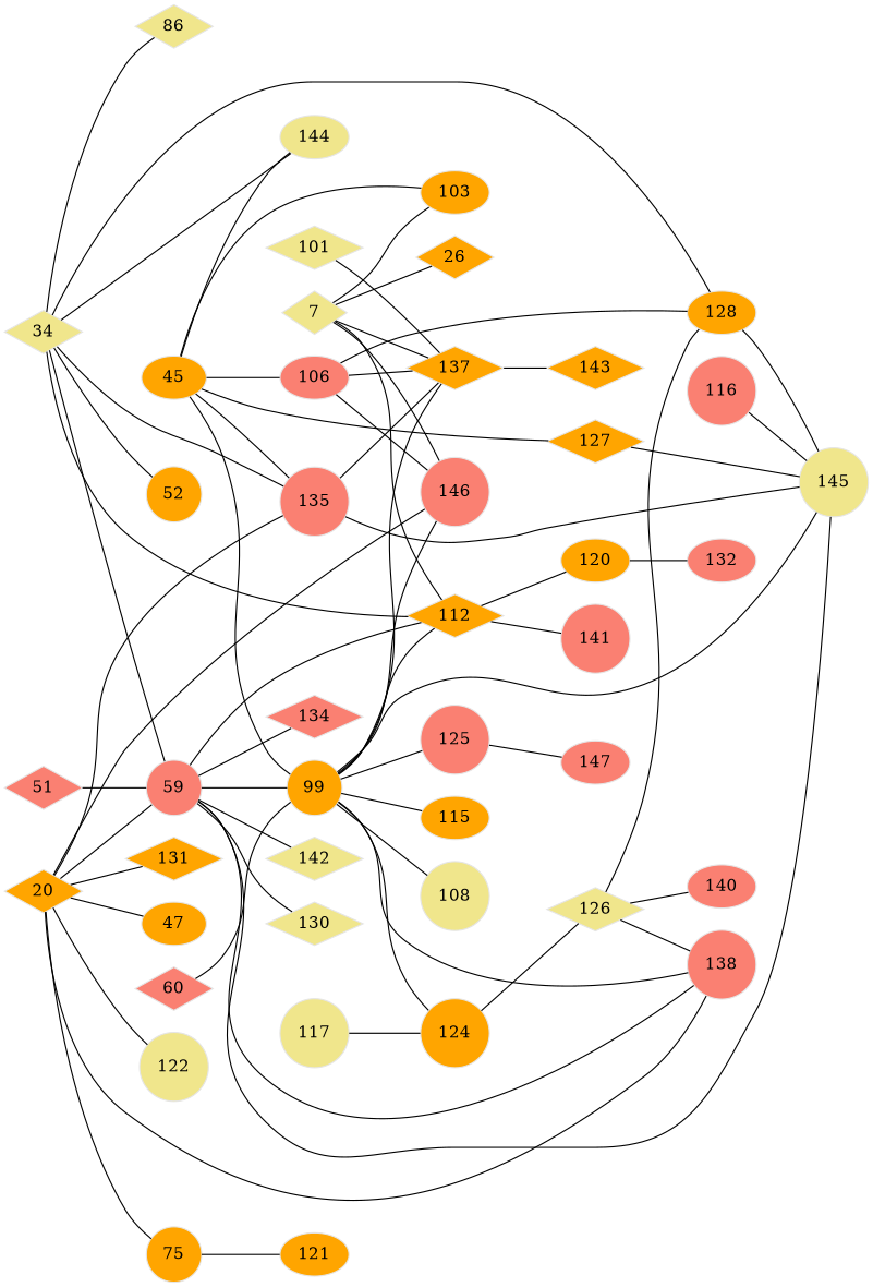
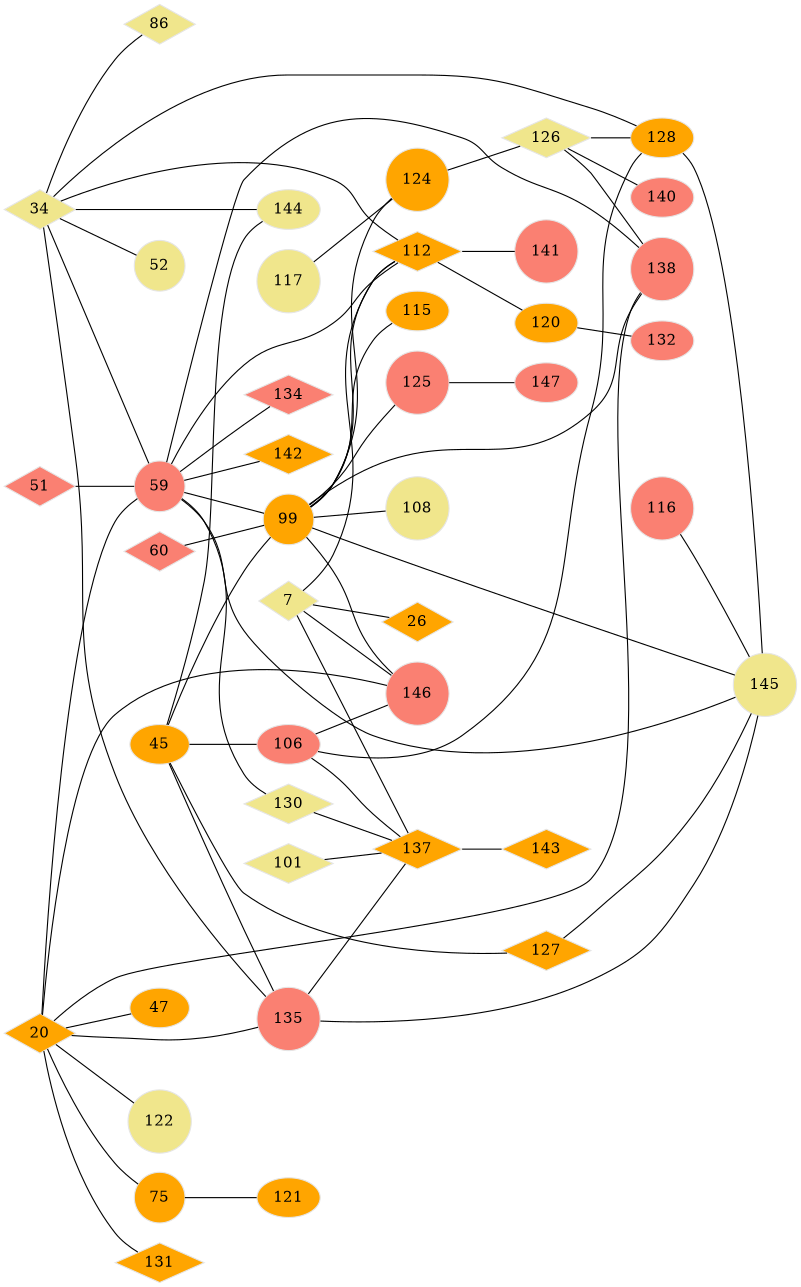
  graph {
    rankdir=LR
    node [color=gray90 fillcolor=orange shape=diamond style=filled]
    n1 [label=26 super="+33"]
    7 [fillcolor=khaki]
-   103 [shape=ellipse super="+83"]
    112 [super="+39+88+104+73+50"]
    137 [super="+129+123"]
    146 [fillcolor=salmon shape=circle super="+114+107+118"]
    120 [shape=ellipse]
    141 [fillcolor=salmon shape=circle]
    143
    20 [super="+16"]
    47 [shape=ellipse]
    59 [fillcolor=salmon shape=circle super="+4+3+9+57"]
    75 [shape=circle super="+38"]
    122 [fillcolor=khaki shape=circle]
    131 [super="+55+63+70+72"]
    135 [fillcolor=salmon shape=circle super="+61+109+43+119"]
    138 [fillcolor=salmon shape=circle super="+113+84+136"]
    99 [shape=circle super="+13+19+26+12"]
    130 [fillcolor=khaki]
    134 [fillcolor=salmon super="+11"]
-   142 [fillcolor=khaki]
+   142
    145 [fillcolor=khaki shape=circle super="+46+139"]
    121 [shape=ellipse]
    34 [fillcolor=khaki super="+25"]
-   52 [shape=circle]
+   52 [fillcolor=khaki shape=circle]
    n26 [fillcolor=khaki label=86]
    128 [shape=ellipse super="+110"]
    144 [fillcolor=khaki shape=ellipse super="+74"]
    45 [shape=ellipse super="+40"]
    106 [fillcolor=salmon shape=ellipse super="+41"]
    127 [super="+86"]
    108 [fillcolor=khaki shape=circle super="+80+94"]
    115 [shape=ellipse super="+62"]
    124 [shape=circle super="+44+97"]
    125 [fillcolor=salmon shape=circle]
    51 [fillcolor=salmon]
    60 [fillcolor=salmon super="+49"]
    126 [fillcolor=khaki super="+77"]
    147 [fillcolor=salmon shape=ellipse]
    101 [fillcolor=khaki super="+56"]
    132 [fillcolor=salmon shape=ellipse]
    116 [fillcolor=salmon shape=circle]
    117 [fillcolor=khaki shape=circle]
    140 [fillcolor=salmon shape=ellipse]
    7 -- n1
-   7 -- 103
    7 -- 112 [weight=2]
    7 -- 137
    7 -- 146
    112 -- 120
    112 -- 141
    137 -- 143
    120 -- 132
    20 -- 146
    20 -- 47
    20 -- 59 [weight=2]
    20 -- 75 [weight=2]
    20 -- 122
    20 -- 131
    20 -- 135
    20 -- 138
    59 -- 112 [weight=2]
    59 -- 138
    59 -- 99 [weight=2]
    59 -- 130
    59 -- 134
    59 -- 142
    59 -- 145 [weight=2]
    75 -- 121
    135 -- 137
    135 -- 145
    99 -- 112 [weight=3]
-   99 -- 137 [weight=2]
+   130 -- 137 [weight=2]
    99 -- 146
    99 -- 138 [weight=2]
    99 -- 145
    99 -- 108
    99 -- 115 [weight=2]
    99 -- 124 [weight=2]
    99 -- 125
    34 -- 112
    34 -- 59
    34 -- 135
    34 -- 52
    34 -- n26
    34 -- 128
    34 -- 144 [weight=2]
    128 -- 145 [weight=2]
-   45 -- 103
    45 -- 135
    45 -- 99 [weight=2]
    45 -- 144
    45 -- 106 [weight=2]
    45 -- 127
    106 -- 137
    106 -- 146
    106 -- 128
    127 -- 145
    124 -- 126
    125 -- 147
    51 -- 59
    60 -- 99
    126 -- 138 [weight=2]
    126 -- 128
    126 -- 140
    101 -- 137
    116 -- 145
    117 -- 124
  }
